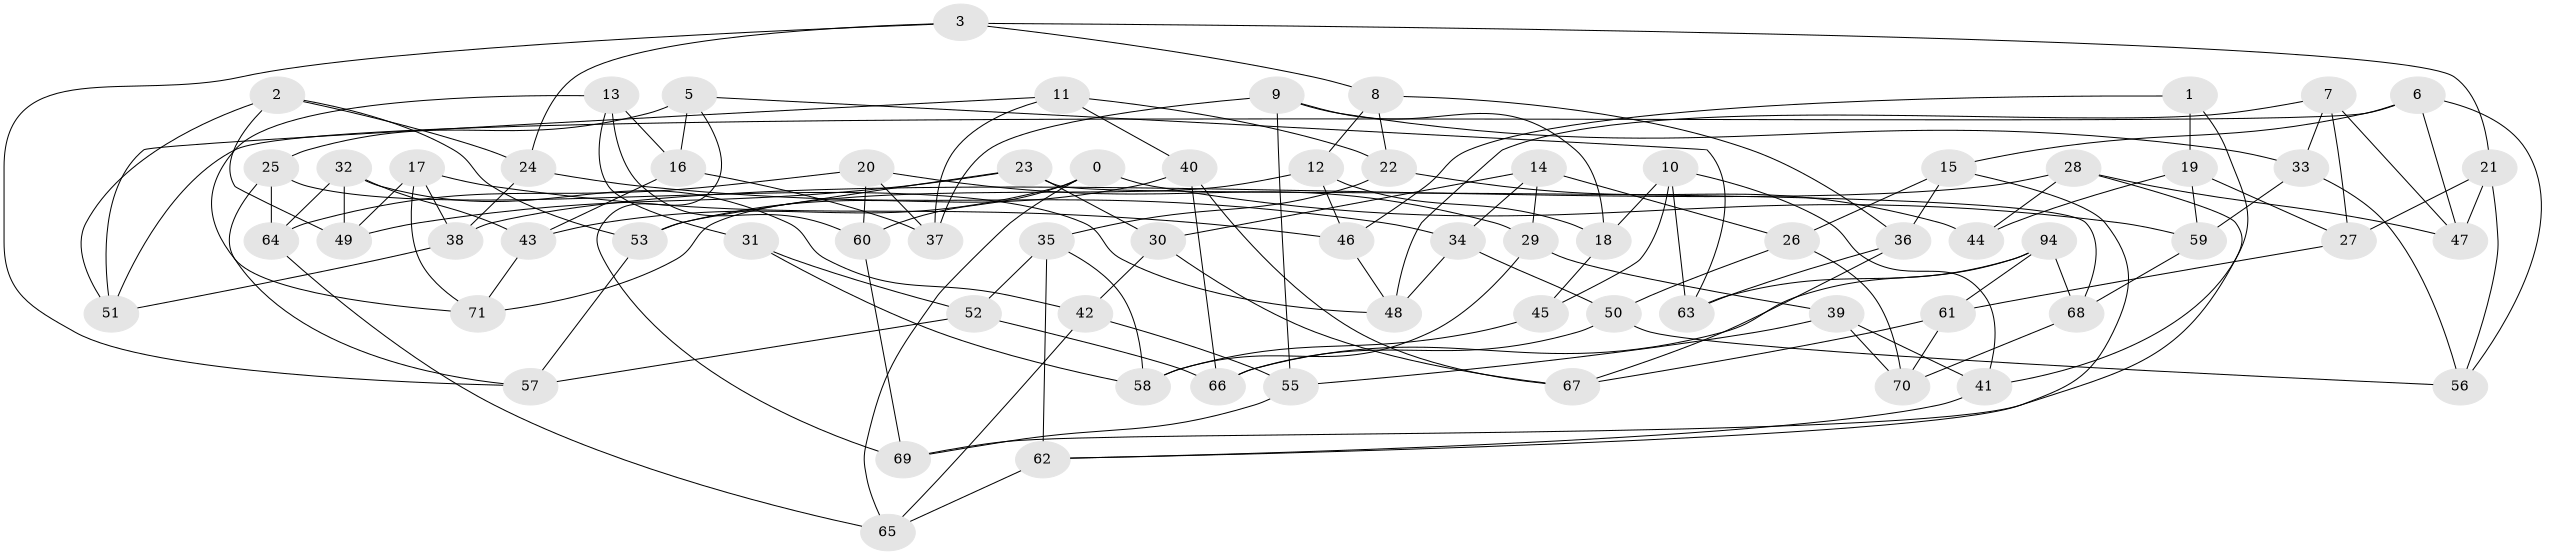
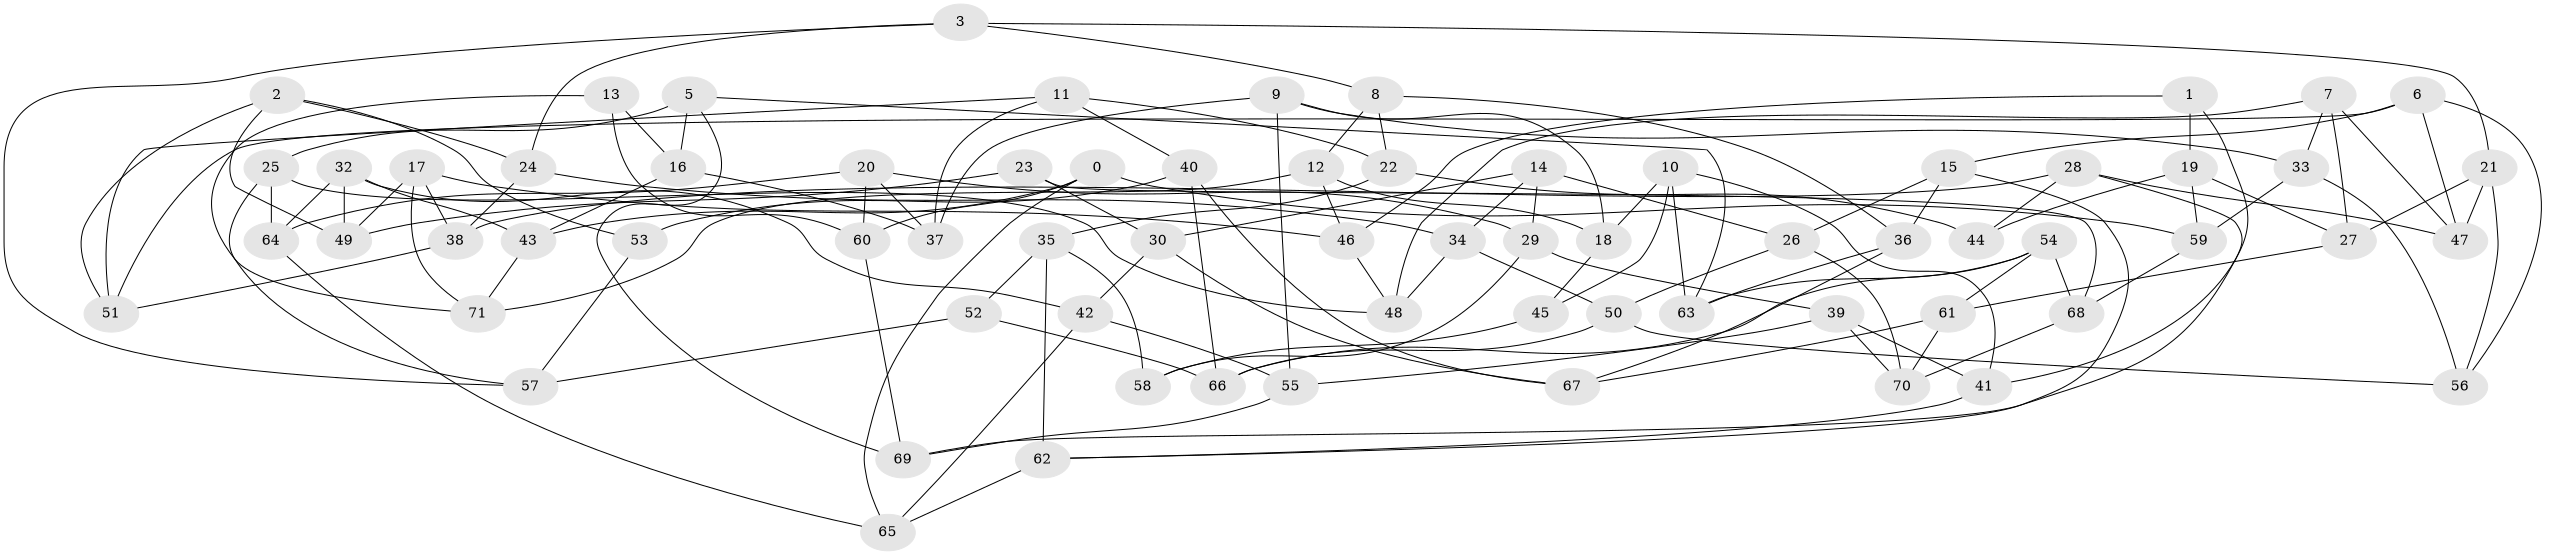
  graph {
    node [color=gray90 style=filled]
    1
    19
    41
    46
    59
    27
    44
    62
    45
    58
    48
    2
    24
    49
    51
    53
    34
    38
    57
    3
    8
    21
    12
    22
    36
    47
    56
    n28 [label=0]
    43
    60
    65
    71
    68
    69
    5
    16
    25
    63
    37
    64
    6
    15
    26
    7
    33
    61
    18
    35
    67
    9
    55
    10
    11
    40
    66
    13
-   31
    52
    14
    29
    30
    50
    70
    39
    42
    17
    20
    23
    28
    32
-   54 [label=94]
+   54
    1 -- 19
    1 -- 41
    1 -- 46
    19 -- 59
    19 -- 27
    19 -- 44
    41 -- 62
    46 -- 48
    59 -- 68
    27 -- 61
    62 -- 65
    45 -- 58
    2 -- 24
    2 -- 49
    2 -- 51
    2 -- 53
    24 -- 34
    24 -- 38
    53 -- 57
    34 -- 48
    34 -- 50
    38 -- 51
    3 -- 24
    3 -- 57
    3 -- 8
    3 -- 21
    8 -- 12
    8 -- 22
    8 -- 36
    21 -- 27
    21 -- 47
    21 -- 56
    12 -- 46
    12 -- 71
    12 -- 18
    22 -- 44
    22 -- 35
    36 -- 63
    36 -- 67
    n28 -- 59
    n28 -- 43
    n28 -- 60
    n28 -- 65
    43 -- 71
    60 -- 69
    68 -- 70
    5 -- 69
    5 -- 16
    5 -- 25
    5 -- 63
    16 -- 43
    16 -- 37
    25 -- 48
    25 -- 57
    25 -- 64
    64 -- 65
    6 -- 51
    6 -- 47
    6 -- 56
    6 -- 15
    15 -- 62
    15 -- 36
    15 -- 26
    26 -- 50
    26 -- 70
    7 -- 27
    7 -- 48
    7 -- 47
    7 -- 33
    33 -- 59
    33 -- 56
    61 -- 67
    61 -- 70
    18 -- 45
    35 -- 62
    35 -- 58
    35 -- 52
    9 -- 37
    9 -- 33
    9 -- 18
    9 -- 55
    55 -- 69
    10 -- 41
    10 -- 45
    10 -- 63
    10 -- 18
    11 -- 51
    11 -- 22
    11 -- 37
    11 -- 40
    40 -- 53
    40 -- 67
    40 -- 66
    13 -- 60
    13 -- 71
    13 -- 16
-   13 -- 31
-   31 -- 58
-   31 -- 52
    52 -- 57
    52 -- 66
    14 -- 34
    14 -- 26
    14 -- 29
    14 -- 30
    29 -- 58
    29 -- 39
    30 -- 67
    30 -- 42
    50 -- 56
    50 -- 66
    39 -- 41
    39 -- 55
    39 -- 70
    42 -- 65
    42 -- 55
    17 -- 46
    17 -- 49
    17 -- 38
    17 -- 71
    20 -- 60
    20 -- 37
    20 -- 64
    20 -- 29
    23 -- 49
-   23 -- 53
    23 -- 68
    23 -- 30
    28 -- 44
    28 -- 38
    28 -- 47
    28 -- 69
    32 -- 49
    32 -- 43
    32 -- 64
    32 -- 42
    54 -- 68
    54 -- 63
    54 -- 61
    54 -- 66
  }
